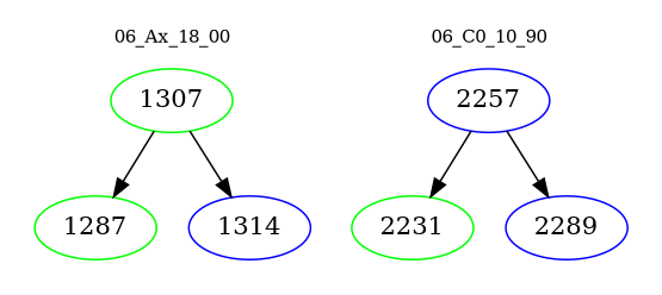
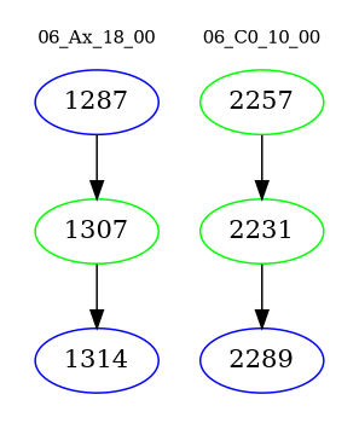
  digraph {
    node [color=green]
    edge [color=black]
    n1 [label=1307]
-   n2 [label=1287]
+   n2 [color=blue label=1287]
    n3 [color=blue label=1314]
-   n4 [color=blue label=2257]
+   n4 [label=2257]
    n5 [label=2231]
    n6 [color=blue label=2289]
    subgraph cluster_1 {
      color=white
      fontsize=10
      label="06_Ax_18_00"
      n1
      n2
      n3
    }
    subgraph cluster_2 {
      color=white
      fontsize=10
-     label="06_C0_10_90"
+     label="06_C0_10_00"
      n4
      n5
      n6
    }
-   n1 -> n2
+   n2 -> n1
    n1 -> n3
    n4 -> n5
-   n4 -> n6
+   n5 -> n6
  }
